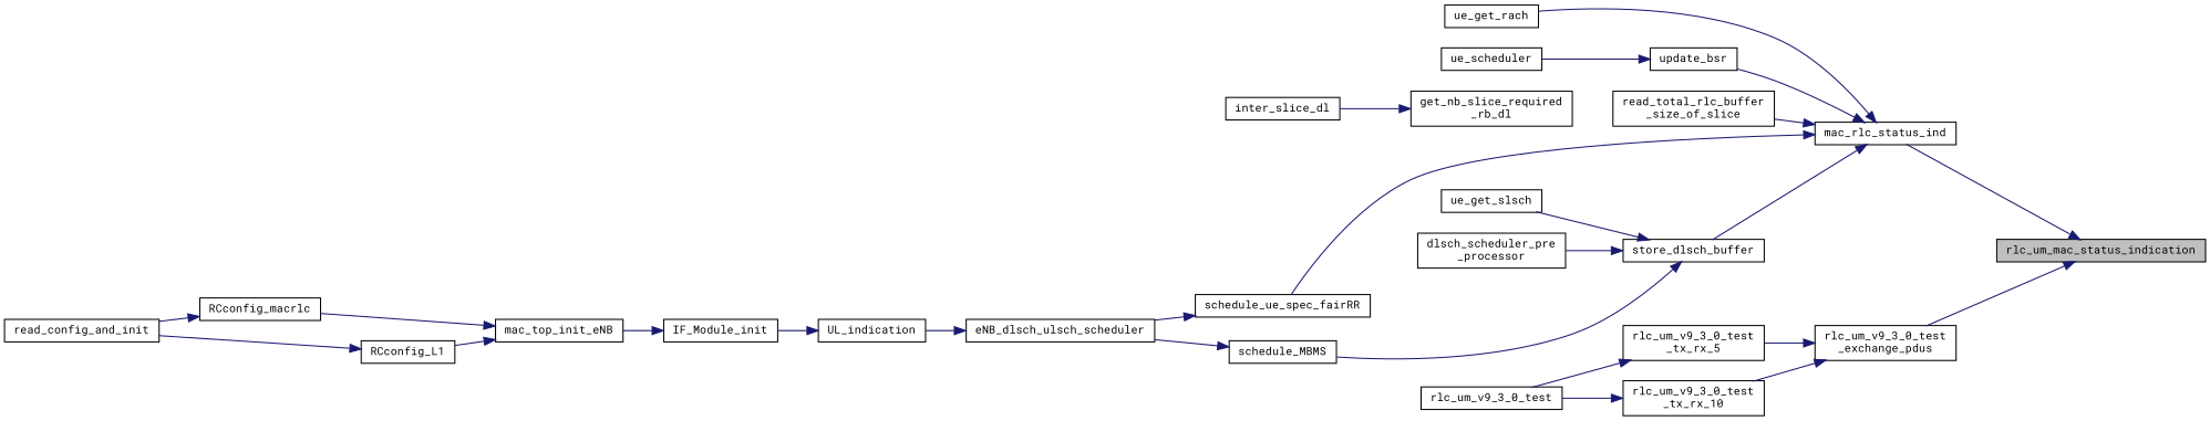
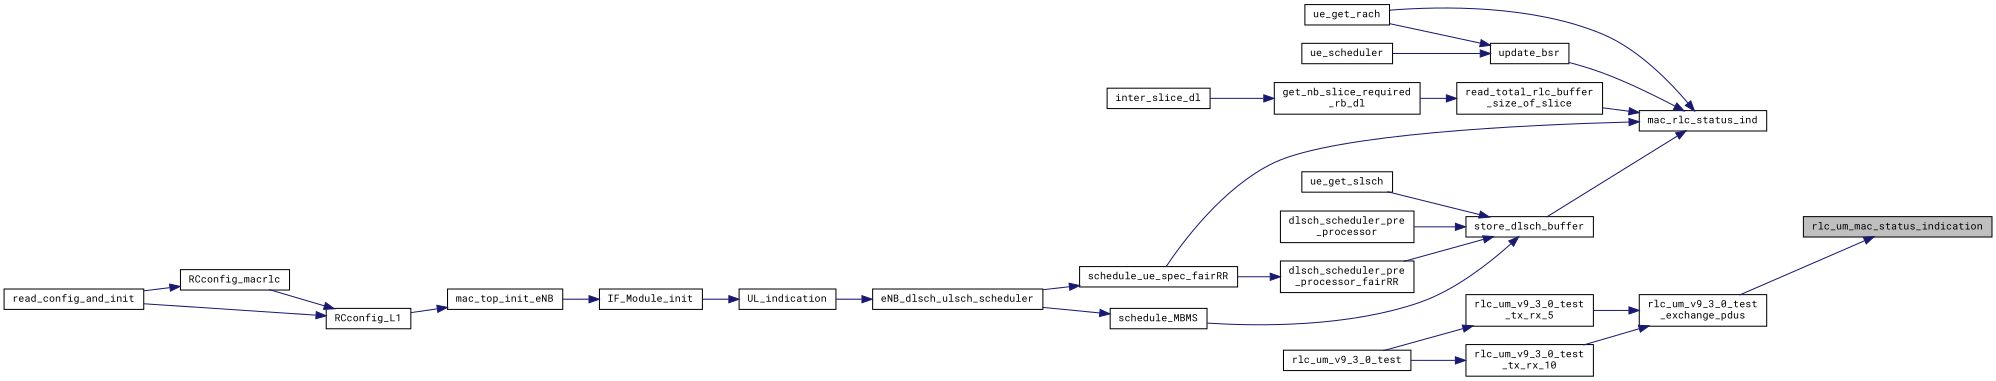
  digraph {
    fontname="Roboto Mono"
    rankdir=RL
    node [color=black fillcolor=white fontname="Roboto Mono" fontsize=10 shape=record style=filled]
    edge [color=midnightblue dir=back fontname="Roboto Mono" fontsize=10 labelfontname=Helvetica labelfontsize=10 style=solid]
    n1 [fillcolor=grey75 fontcolor=black height=0.2 label=rlc_um_mac_status_indication width=0.4]
    n2 [height=0.2 label=mac_rlc_status_ind width=0.4]
    n3 [height=0.2 label="rlc_um_v9_3_0_test\l_exchange_pdus" width=0.4]
    n4 [height=0.2 label="read_total_rlc_buffer\l_size_of_slice" width=0.4]
    n5 [height=0.2 label=schedule_ue_spec_fairRR width=0.4]
    n6 [height=0.2 label=store_dlsch_buffer width=0.4]
    n7 [height=0.2 label=ue_get_rach width=0.4]
    n8 [height=0.2 label=update_bsr width=0.4]
    n9 [height=0.2 label="rlc_um_v9_3_0_test\l_tx_rx_10" width=0.4]
    n10 [height=0.2 label="rlc_um_v9_3_0_test\l_tx_rx_5" width=0.4]
    n11 [height=0.2 label="get_nb_slice_required\l_rb_dl" width=0.4]
    n12 [height=0.2 label=schedule_MBMS width=0.4]
    n13 [height=0.2 label=eNB_dlsch_ulsch_scheduler width=0.4]
    n14 [height=0.2 label=ue_get_slsch width=0.4]
    n15 [height=0.2 label="dlsch_scheduler_pre\l_processor" width=0.4]
+   n16 [height=0.2 label="dlsch_scheduler_pre\l_processor_fairRR" width=0.4]
    n17 [height=0.2 label=ue_scheduler width=0.4]
    n18 [height=0.2 label=inter_slice_dl width=0.4]
    n19 [height=0.2 label=UL_indication width=0.4]
    n20 [height=0.2 label=IF_Module_init width=0.4]
    n21 [height=0.2 label=mac_top_init_eNB width=0.4]
    n22 [height=0.2 label=RCconfig_L1 width=0.4]
    n23 [height=0.2 label=RCconfig_macrlc width=0.4]
    n24 [height=0.2 label=read_config_and_init width=0.4]
    n25 [height=0.2 label=rlc_um_v9_3_0_test width=0.4]
-   n1 -> n2
    n1 -> n3
    n2 -> n4
    n2 -> n5
    n2 -> n6
    n2 -> n7
    n2 -> n8
    n3 -> n9
    n3 -> n10
+   n4 -> n11
    n5 -> n13
    n6 -> n12
    n6 -> n14
    n6 -> n15
+   n6 -> n16
+   n8 -> n7
    n8 -> n17
    n9 -> n25
    n10 -> n25
    n11 -> n18
    n12 -> n13
    n13 -> n19
+   n16 -> n5
    n19 -> n20
    n20 -> n21
    n21 -> n22
-   n21 -> n23
+   n22 -> n23
    n22 -> n24
    n23 -> n24
  }
